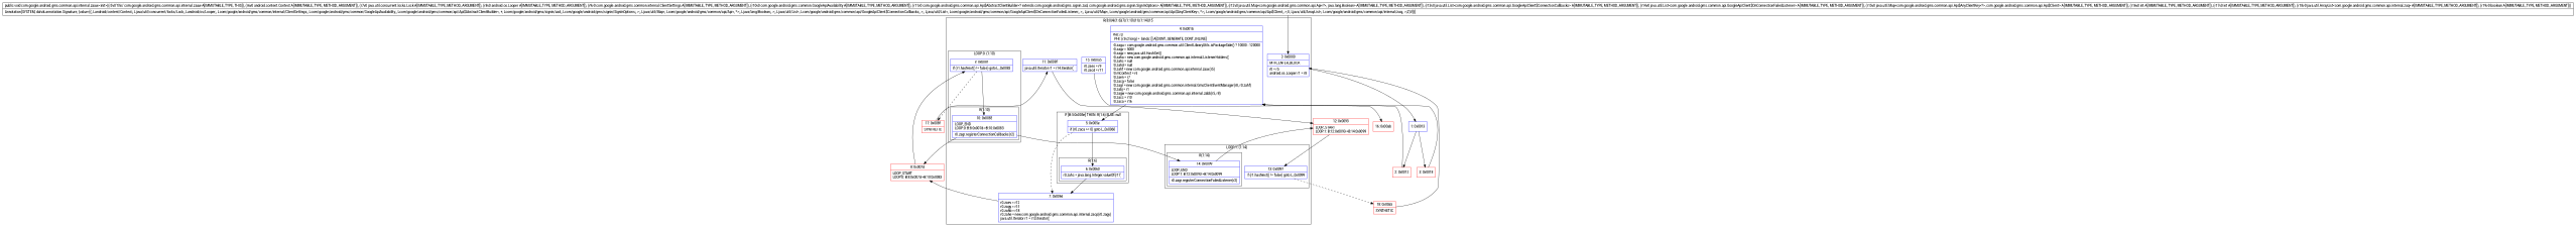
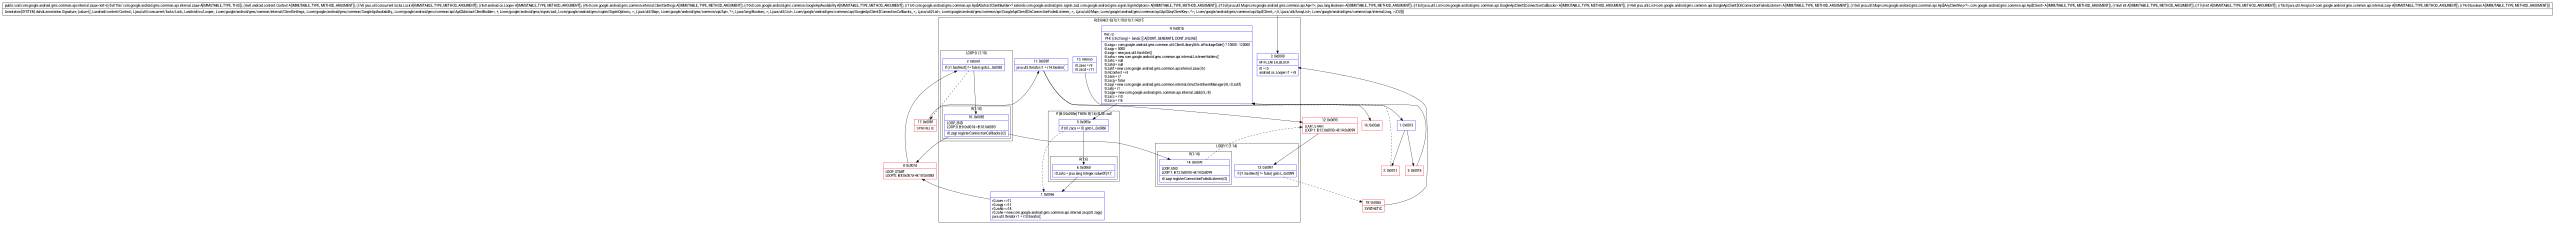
  digraph {
    fontname="Roboto Condensed"
    node [color=blue fontname="Roboto Condensed" shape=record]
    edge [fontname="Roboto Condensed"]
    n1 [label="{6\:\ 0x0060|r0.zahc = java.lang.Integer.valueOf(r17)\l}"]
    n2 [label="{5\:\ 0x005e|if (r0.zaca \>= 0) goto L_0x0060\l}"]
    n3 [label="{10\:\ 0x0083|LOOP_END\lLOOP:0: B:8:0x007d\-\>B:10:0x0083\l|r0.zagr.registerConnectionCallbacks(r2)\l}"]
    n4 [label="{9\:\ 0x0081|if (r1.hasNext() != false) goto L_0x0083\l}"]
    n5 [label="{14\:\ 0x0099|LOOP_END\lLOOP:1: B:12:0x0093\-\>B:14:0x0099\l|r0.zagr.registerConnectionFailedListener(r2)\l}"]
    n6 [label="{13\:\ 0x0097|if (r1.hasNext() != false) goto L_0x0099\l}"]
    n7 [label="{0\:\ 0x0000|MTH_ENTER_BLOCK\l|r0 = r5\landroid.os.Looper r1 = r8\l}"]
    n8 [label="{4\:\ 0x001b|PHI: r3 \l  PHI: (r3v2 long) =  binds: [] A[DONT_GENERATE, DONT_INLINE]\l|r0.zagu = com.google.android.gms.common.util.ClientLibraryUtils.isPackageSide() ? 10000 : 120000\lr0.zagv = 5000\lr0.zagz = new java.util.HashSet()\lr0.zaha = new com.google.android.gms.common.api.internal.ListenerHolders()\lr0.zahc = null\lr0.zahd = null\lr0.zahf = new com.google.android.gms.common.api.internal.zaax(r5)\lr0.mContext = r6\lr0.zaen = r7\lr0.zacg = false\lr0.zagr = new com.google.android.gms.common.internal.GmsClientEventManager(r8, r0.zahf)\lr0.zabj = r1\lr0.zagw = new com.google.android.gms.common.api.internal.zabb(r5, r8)\lr0.zacc = r10\lr0.zaca = r16\l}"]
    n9 [label="{7\:\ 0x0066|r0.zaev = r12\lr0.zagy = r15\lr0.zahb = r18\lr0.zahe = new com.google.android.gms.common.api.internal.zacp(r0.zagy)\ljava.util.Iterator r1 = r13.iterator()\l}"]
    n10 [label="{11\:\ 0x008f|java.util.Iterator r1 = r14.iterator()\l}"]
    n11 [label="{15\:\ 0x00a5|r0.zaes = r9\lr0.zacd = r11\l}"]
    n12 [color=red label="{8\:\ 0x007d|LOOP_START\lLOOP:0: B:8:0x007d\-\>B:10:0x0083\l}"]
    n13 [color=red label="{17\:\ 0x008f|SYNTHETIC\l}"]
    n14 [color=red label="{12\:\ 0x0093|LOOP_START\lLOOP:1: B:12:0x0093\-\>B:14:0x0099\l}"]
    n15 [color=red label="{18\:\ 0x00a5|SYNTHETIC\l}"]
    n16 [label="{1\:\ 0x0013}"]
    n17 [color=red label="{16\:\ 0x00ab}"]
    n18 [color=red label="{2\:\ 0x0015}"]
    n19 [color=red label="{3\:\ 0x0018}"]
    n20 [label="{public void com.google.android.gms.common.api.internal.zaaw.\<init\>((r5v0 'this' com.google.android.gms.common.api.internal.zaaw A[IMMUTABLE_TYPE, THIS]), (r6v0 android.content.Context A[IMMUTABLE_TYPE, METHOD_ARGUMENT]), (r7v0 java.util.concurrent.locks.Lock A[IMMUTABLE_TYPE, METHOD_ARGUMENT]), (r8v0 android.os.Looper A[IMMUTABLE_TYPE, METHOD_ARGUMENT]), (r9v0 com.google.android.gms.common.internal.ClientSettings A[IMMUTABLE_TYPE, METHOD_ARGUMENT]), (r10v0 com.google.android.gms.common.GoogleApiAvailability A[IMMUTABLE_TYPE, METHOD_ARGUMENT]), (r11v0 com.google.android.gms.common.api.Api$AbstractClientBuilder\<? extends com.google.android.gms.signin.zad, com.google.android.gms.signin.SignInOptions\> A[IMMUTABLE_TYPE, METHOD_ARGUMENT]), (r12v0 java.util.Map\<com.google.android.gms.common.api.Api\<?\>, java.lang.Boolean\> A[IMMUTABLE_TYPE, METHOD_ARGUMENT]), (r13v0 java.util.List\<com.google.android.gms.common.api.GoogleApiClient$ConnectionCallbacks\> A[IMMUTABLE_TYPE, METHOD_ARGUMENT]), (r14v0 java.util.List\<com.google.android.gms.common.api.GoogleApiClient$OnConnectionFailedListener\> A[IMMUTABLE_TYPE, METHOD_ARGUMENT]), (r15v0 java.util.Map\<com.google.android.gms.common.api.Api$AnyClientKey\<?\>, com.google.android.gms.common.api.Api$Client\> A[IMMUTABLE_TYPE, METHOD_ARGUMENT]), (r16v0 int A[IMMUTABLE_TYPE, METHOD_ARGUMENT]), (r17v0 int A[IMMUTABLE_TYPE, METHOD_ARGUMENT]), (r18v0 java.util.ArrayList\<com.google.android.gms.common.api.internal.zaq\> A[IMMUTABLE_TYPE, METHOD_ARGUMENT]), (r19v0 boolean A[IMMUTABLE_TYPE, METHOD_ARGUMENT]))  | Annotation[SYSTEM, dalvik.annotation.Signature, \{value=[(, Landroid\/content\/Context;, Ljava\/util\/concurrent\/locks\/Lock;, Landroid\/os\/Looper;, Lcom\/google\/android\/gms\/common\/internal\/ClientSettings;, Lcom\/google\/android\/gms\/common\/GoogleApiAvailability;, Lcom\/google\/android\/gms\/common\/api\/Api$AbstractClientBuilder\<, +, Lcom\/google\/android\/gms\/signin\/zad;, Lcom\/google\/android\/gms\/signin\/SignInOptions;, \>;, Ljava\/util\/Map\<, Lcom\/google\/android\/gms\/common\/api\/Api\<, *\>;, Ljava\/lang\/Boolean;, \>;, Ljava\/util\/List\<, Lcom\/google\/android\/gms\/common\/api\/GoogleApiClient$ConnectionCallbacks;, \>;, Ljava\/util\/List\<, Lcom\/google\/android\/gms\/common\/api\/GoogleApiClient$OnConnectionFailedListener;, \>;, Ljava\/util\/Map\<, Lcom\/google\/android\/gms\/common\/api\/Api$AnyClientKey\<, *\>;, Lcom\/google\/android\/gms\/common\/api\/Api$Client;, \>;II, Ljava\/util\/ArrayList\<, Lcom\/google\/android\/gms\/common\/api\/internal\/zaq;, \>;Z)V]\}]\l}" color=""]
    subgraph cluster_1 {
      label="R(8:0|4|(1:6)|7|(1:10)|11|(1:14)|15)"
      n7
      n8
      n9
      n10
      n11
      subgraph cluster_2 {
        label="IF [B:5:0x005e] THEN: R(1:6) ELSE: null"
        n2
        subgraph cluster_3 {
          label="R(1:6)"
          n1
        }
      }
      subgraph cluster_4 {
        label="LOOP:0: (1:10)"
        n4
        subgraph cluster_5 {
          label="R(1:10)"
          n3
        }
      }
      subgraph cluster_6 {
        label="LOOP:1: (1:14)"
        n6
        subgraph cluster_7 {
          label="R(1:14)"
          n5
        }
      }
    }
    n1 -> n9
    n2 -> n1
    n2 -> n9 [style=dashed]
    n3 -> n5
    n3 -> n12
    n4 -> n3
    n4 -> n13 [style=dashed]
-   n5 -> n14
+   n5 -> n14 [style=dashed]
    n6 -> n15 [style=dashed]
-   n7 -> n16
+   n10 -> n16
    n8 -> n2
    n9 -> n12
    n10 -> n14
    n11 -> n17
    n12 -> n4
    n13 -> n10
    n14 -> n6
    n15 -> n7
    n16 -> n18
    n16 -> n19
-   n18 -> n8
+   n18 -> n8 [style=dashed]
    n19 -> n8
    n20 -> n7
  }
